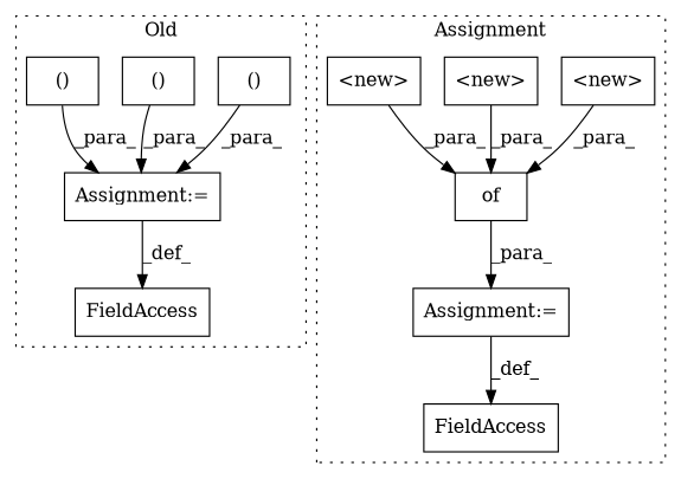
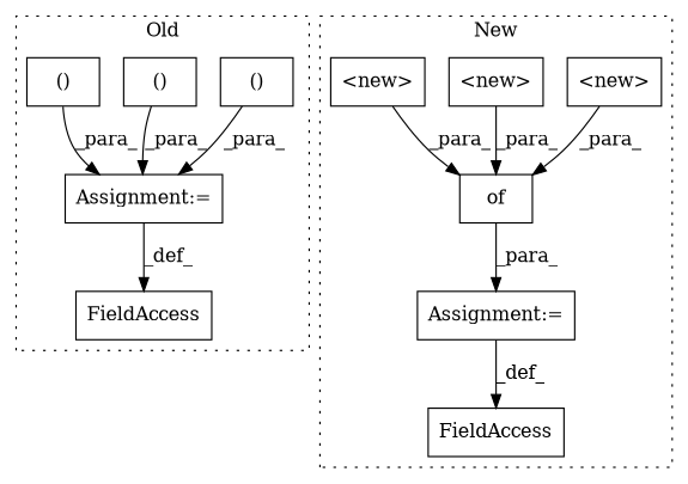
  digraph {
    node [a=106 l=1 shape=box]
    n1 [l=39 label="()" s=8099]
    n2 [a=7 label="Assignment:=" s=8002]
    n3 [l=21 label="()" s=8492]
    n4 [a=22 l=11 label=FieldAccess s=7991]
    n5 [l=31 label="()" s=8160]
    n6 [a=14 l=19 label="<new>" s=7184]
    n7 [a=22 l=17 label=FieldAccess s=7159]
    n8 [a=32 l="3,2" label=of s="7181,8104"]
    n9 [a=14 l=19 label="<new>" s=7245]
    n10 [a=7 label="Assignment:=" s=7176]
    n11 [a=14 l=17 label="<new>" s=7359]
    subgraph cluster_1 {
      label=Old
      style=dotted
      n1
      n2
      n3
      n4
      n5
    }
    subgraph cluster_2 {
-     label=Assignment
+     label=New
      style=dotted
      n6
      n7
      n8
      n9
      n10
      n11
    }
    n1 -> n2 [label=_para_]
    n2 -> n4 [label=_def_]
    n3 -> n2 [label=_para_]
    n5 -> n2 [label=_para_]
    n6 -> n8 [label=_para_]
    n8 -> n10 [label=_para_]
    n9 -> n8 [label=_para_]
    n10 -> n7 [label=_def_]
    n11 -> n8 [label=_para_]
  }
